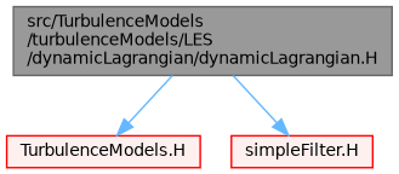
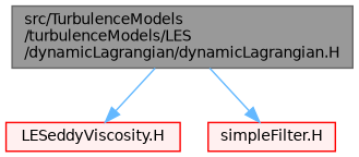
  digraph {
    fontname="DejaVu Sans"
    node [color=red fillcolor="#FFF0F0" fontname="DejaVu Sans" fontsize=10 shape=box style=filled]
    edge [color=steelblue1 fontname="DejaVu Sans" fontsize=10 labelfontname=Helvetica labelfontsize=10 style=solid]
    n1 [color=gray40 fillcolor=grey60 fontcolor=black height=0.2 label="src/TurbulenceModels\l/turbulenceModels/LES\l/dynamicLagrangian/dynamicLagrangian.H" width=0.4]
-   n2 [height=0.2 label="TurbulenceModels.H" width=0.4]
+   n2 [height=0.2 label="LESeddyViscosity.H" width=0.4]
    n3 [height=0.2 label="simpleFilter.H" width=0.4]
    n1 -> n2
    n1 -> n3
  }
